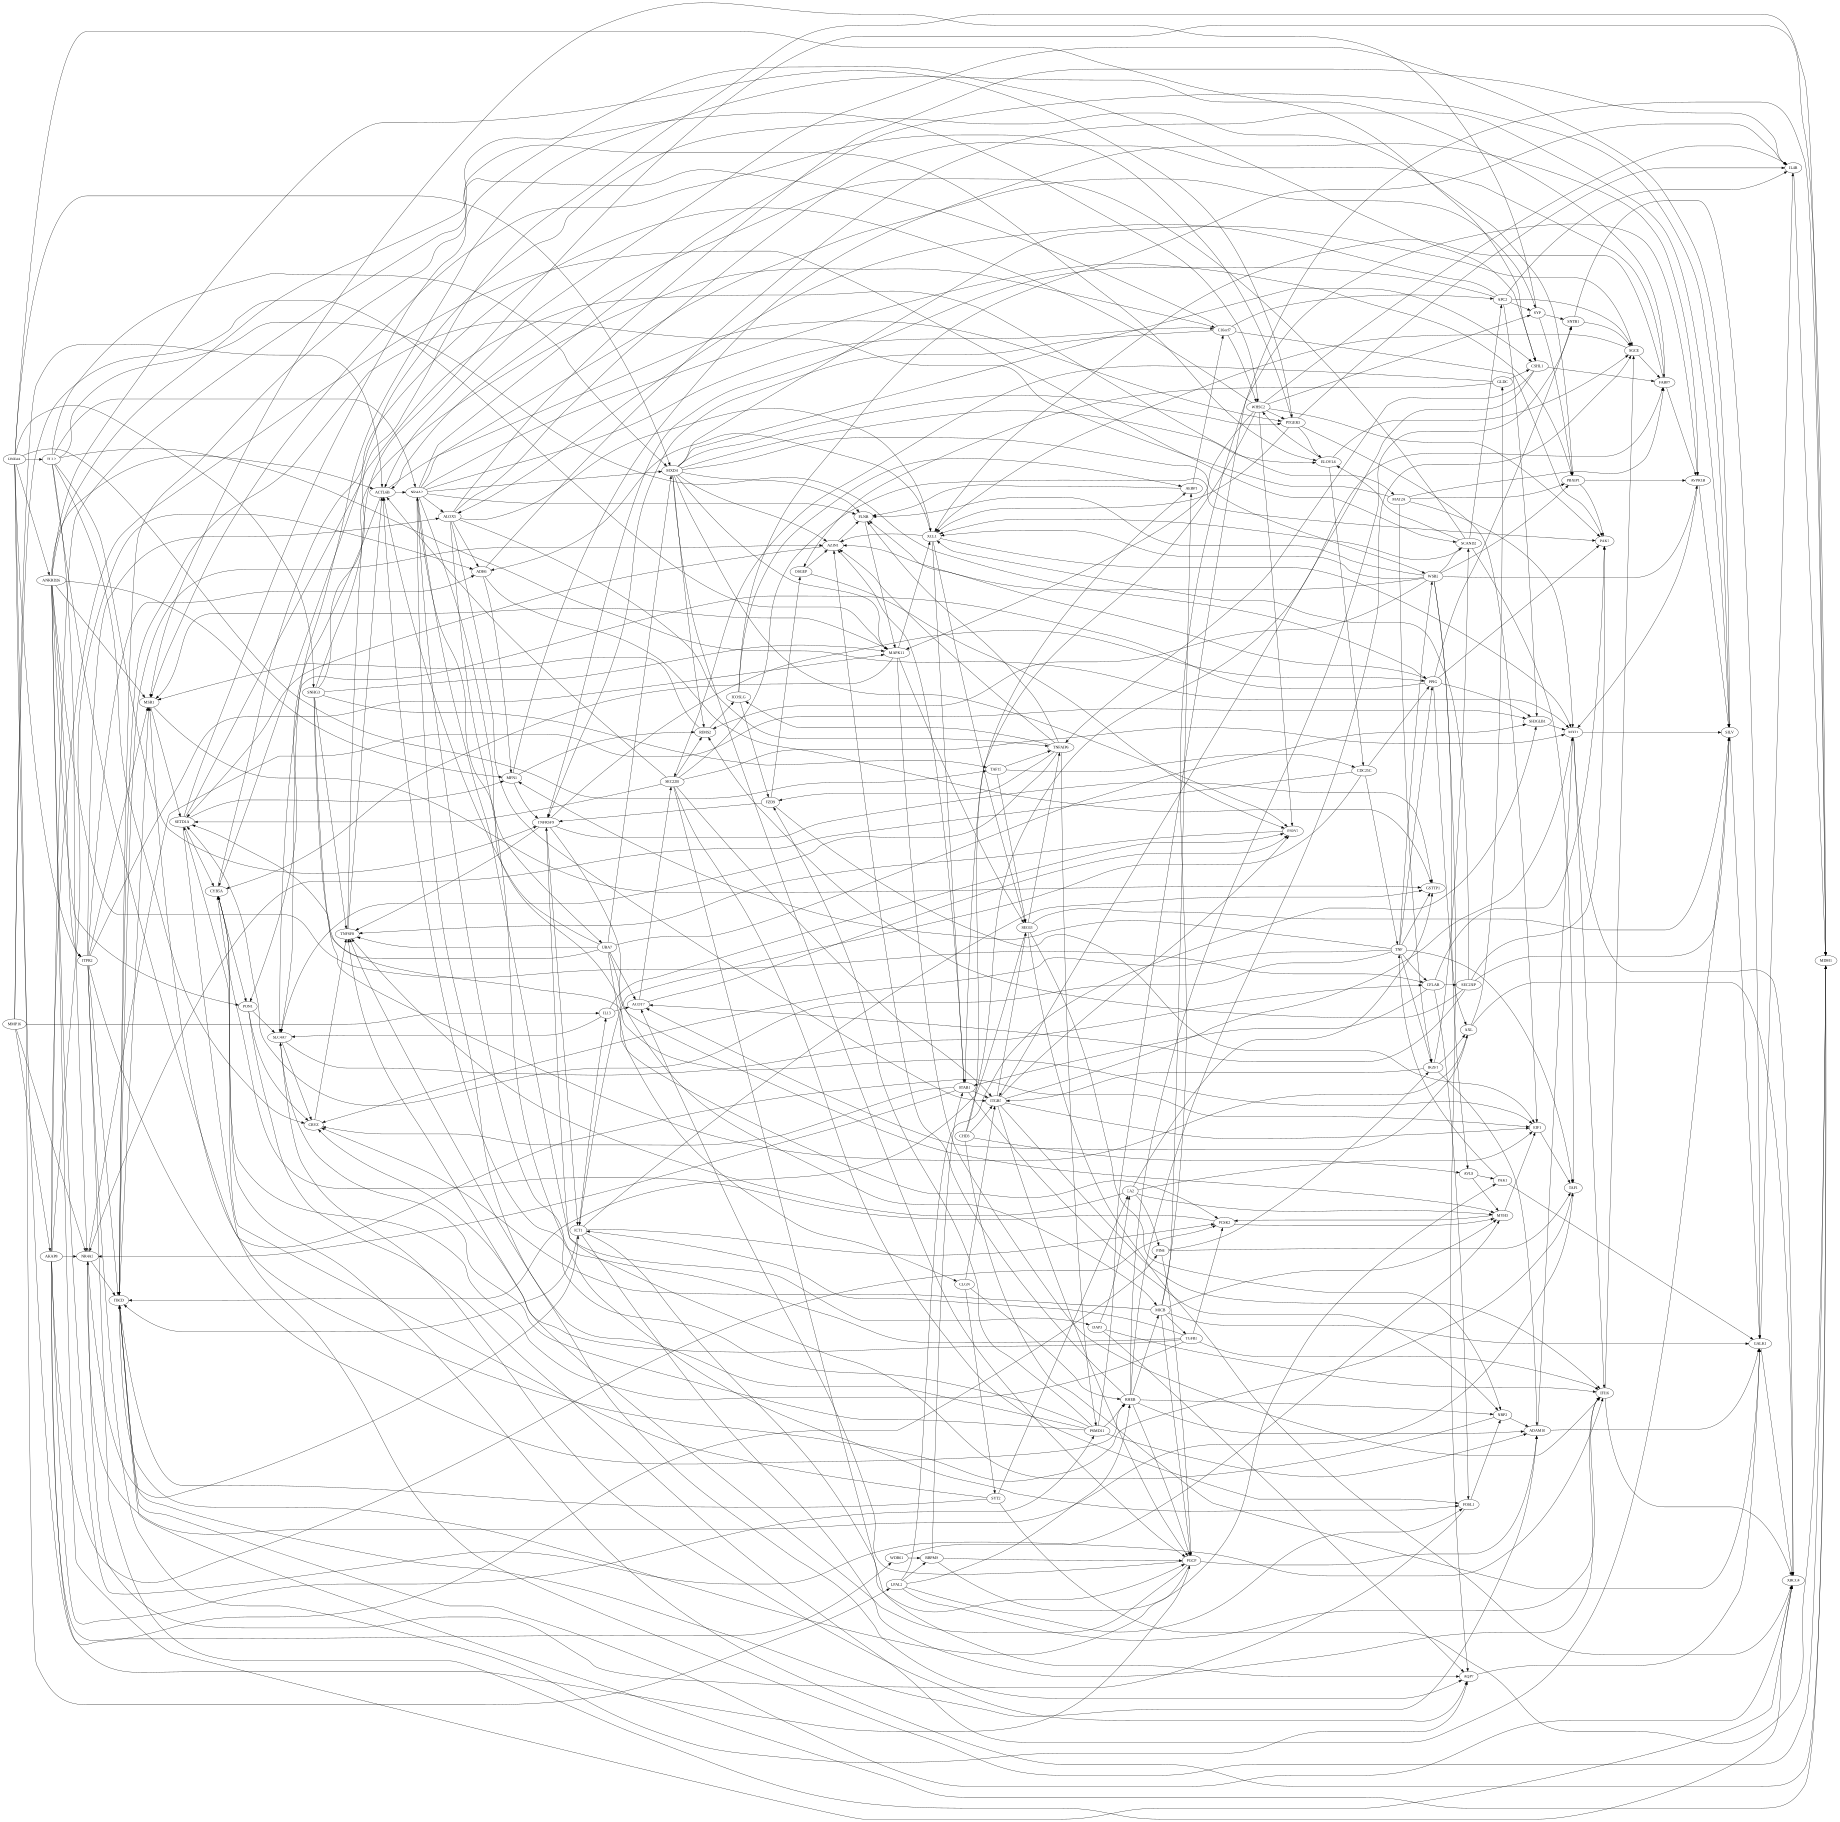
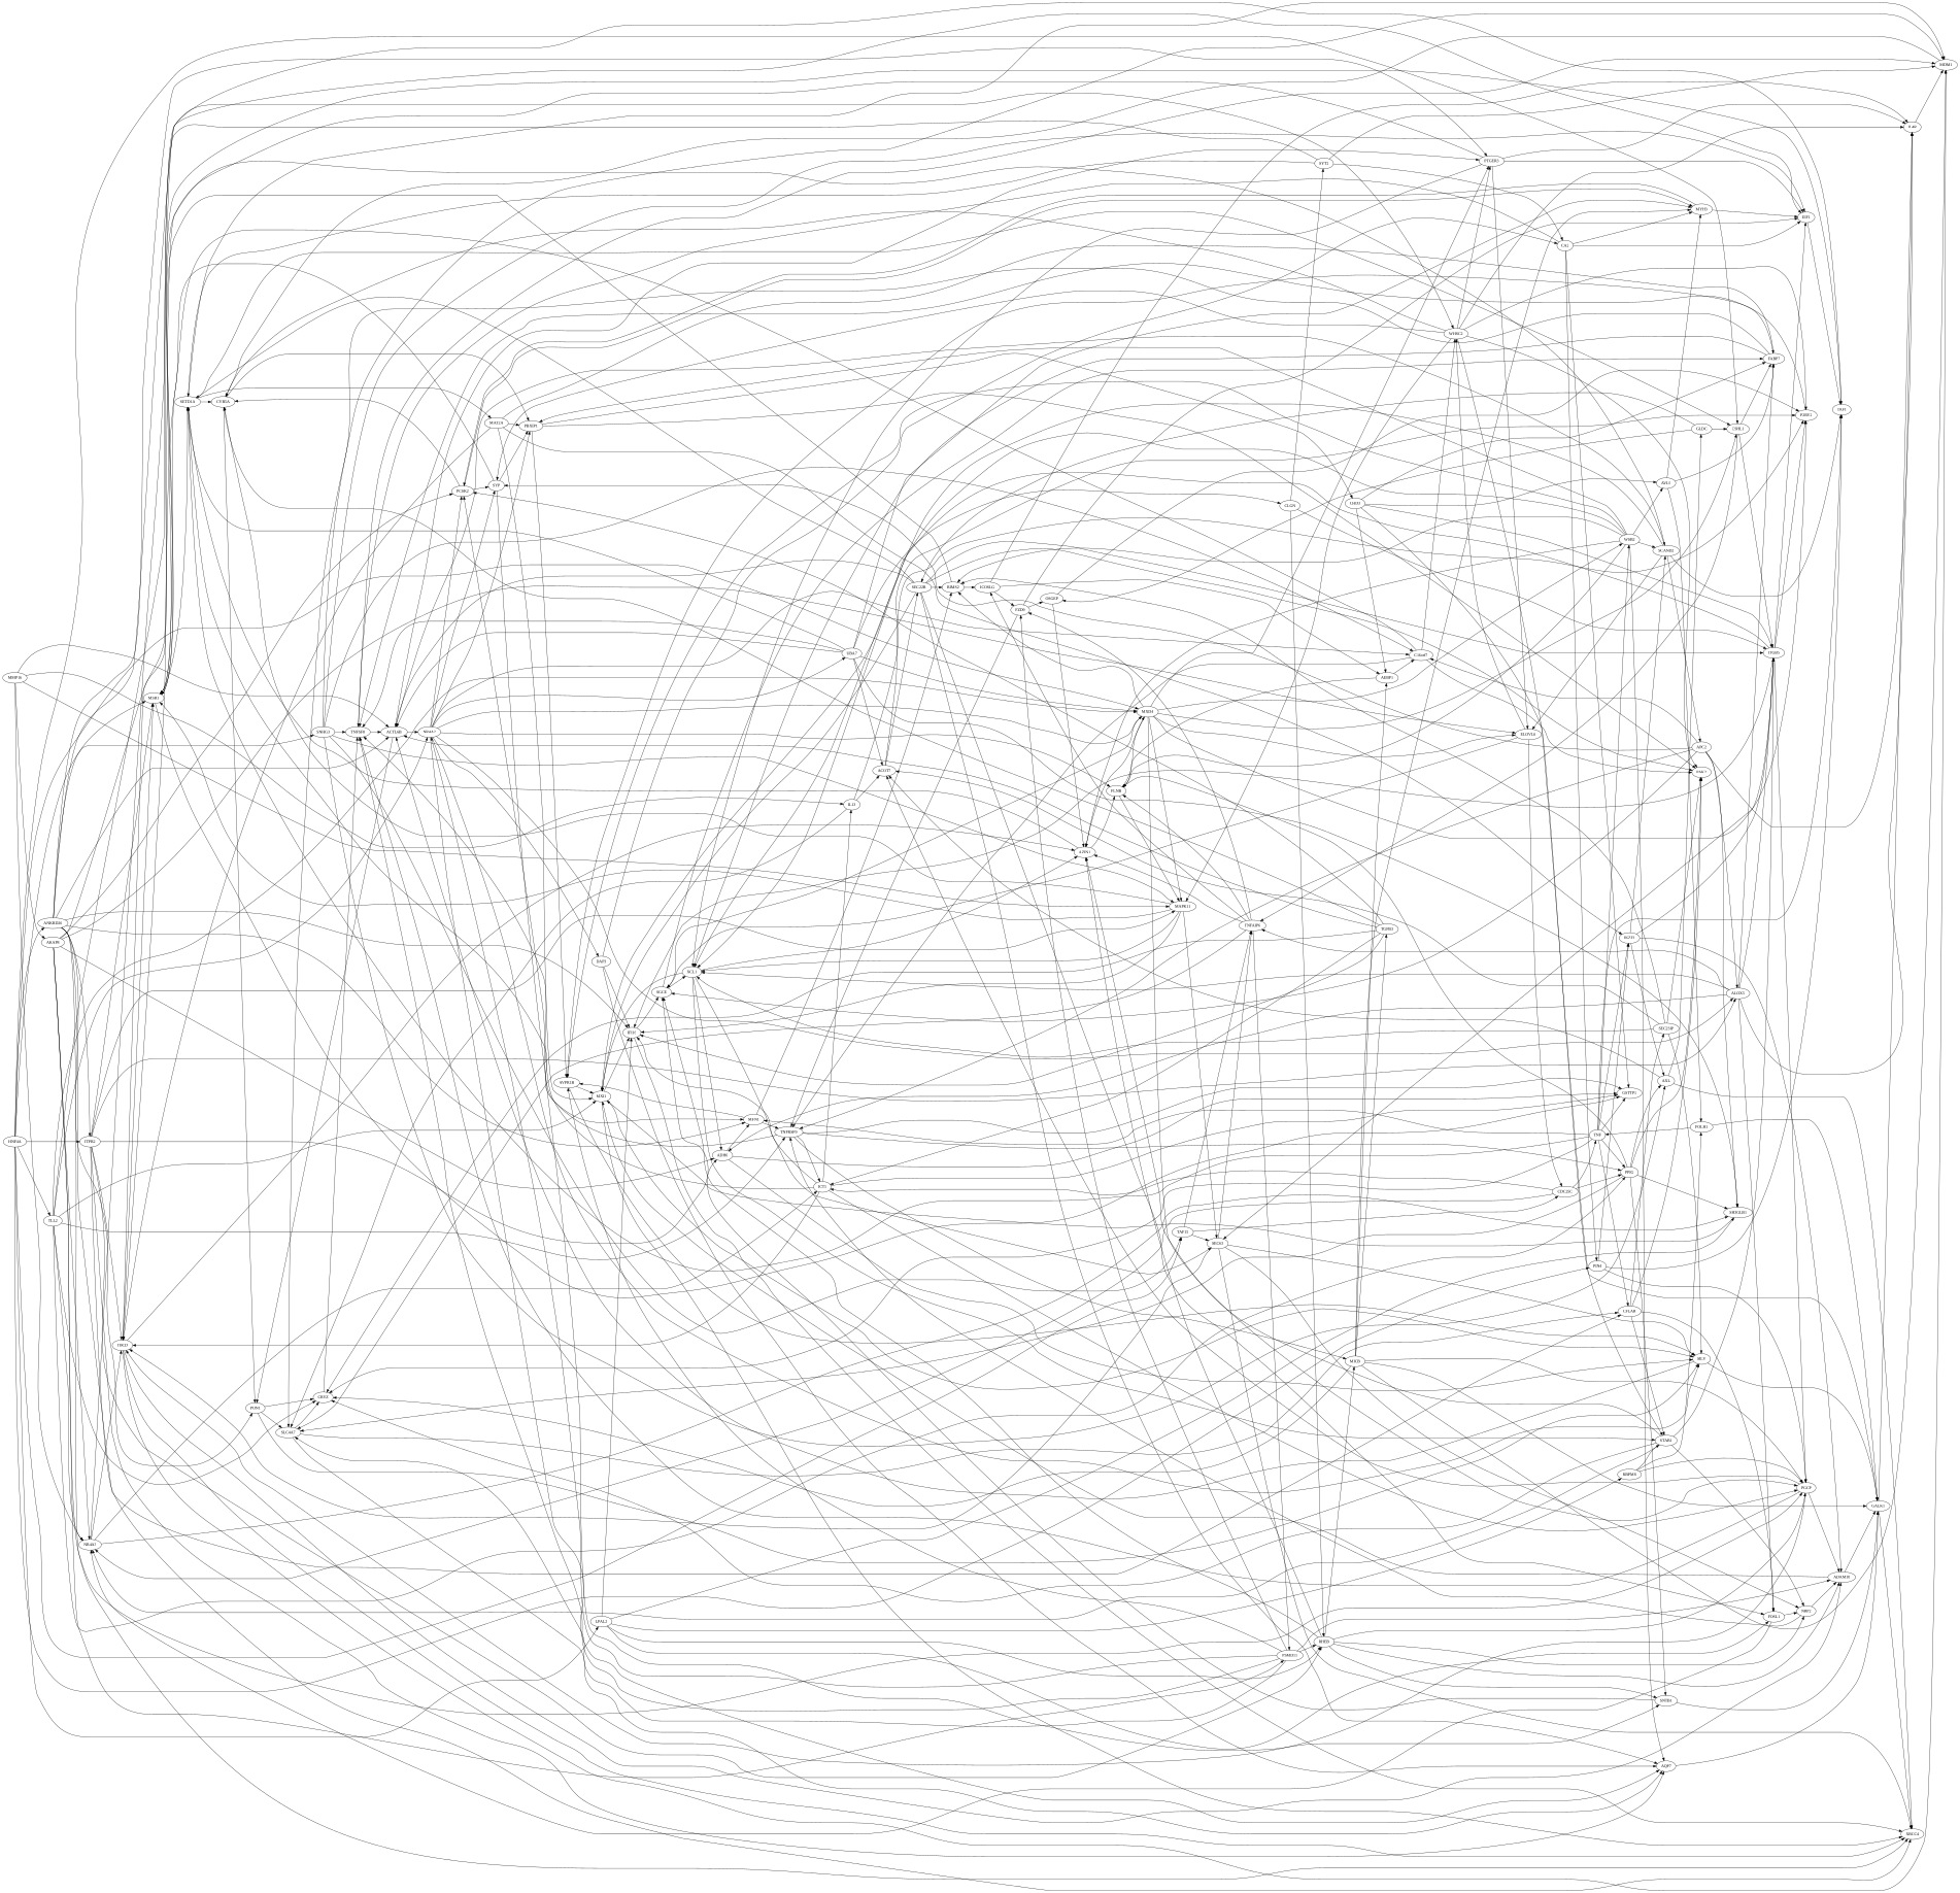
  digraph {
    fontname="Liberation Serif"
    rankdir=LR
    node [fontname="Liberation Serif"]
    edge [fontname="Liberation Serif"]
    n1 [label=MMP16]
    n2 [label=AKAP8]
    n3 [label=IL13]
    n4 [label=ACTL6B]
    n5 [label=MAPK11]
    n6 [label=NR4A3]
    n7 [label=ADH6]
    n8 [label=PGCP]
    n9 [label=PSMD11]
    n10 [label=ELOVL6]
    n11 [label=SCAND2]
-   n12 [label=WDR61]
    n13 [label=PCSK2]
    n14 [label=ACOT7]
    n15 [label=P2RY2]
    n16 [label=SLC4A7]
    n17 [label=NR4A2]
    n18 [label=PON1]
    n19 [label=PTGER3]
    n20 [label=MSR1]
    n21 [label=SEC63]
    n22 [label=IFI16]
    n23 [label=XCL1]
    n24 [label=CYB5A]
    n25 [label=TBCD]
    n26 [label=SH3GLB1]
    n27 [label=ICT1]
    n28 [label=TAF1]
    n29 [label=ITPR2]
    n30 [label=XRCC4]
    n31 [label=AQP7]
    n32 [label=ALOX5]
    n33 [label=RHEB]
    n34 [label=SILV]
    n35 [label=MFN1]
    n36 [label=GSTTP1]
    n37 [label=SETD1A]
    n38 [label=GALK1]
    n39 [label=TNFAIP6]
    n40 [label=FOSL1]
    n41 [label=FABP7]
    n42 [label=ITGB5]
    n43 [label=IL4R]
    n44 [label=MDM1]
    n45 [label=AZIN1]
    n46 [label=ADAM10]
    n47 [label=NRP2]
    n48 [label=SGCE]
    n49 [label=SNTB1]
    n50 [label=MICB]
    n51 [label=TLL2]
    n52 [label=CRYZ]
    n53 [label=EIF1]
    n54 [label=PPIG]
    n55 [label=MXI1]
    n56 [label=MXD4]
    n57 [label=TNFRSF9]
    n58 [label=TNFSF8]
    n59 [label=AXL]
    n60 [label=FLNB]
    n61 [label=PAK2]
    n62 [label=RIMS2]
    n63 [label=WSB2]
    n64 [label=CSHL1]
    n65 [label=C16orf7]
    n66 [label=UBA7]
    n67 [label=PBXIP1]
    n68 [label=DAP3]
    n69 [label=SYP]
    n70 [label=SNHG3]
    n71 [label=TAF15]
    n72 [label=CDC25C]
    n73 [label=WHSC2]
    n74 [label=APC2]
    n75 [label=GLDC]
    n76 [label=AVPR1B]
    n77 [label=ICOSLG]
    n78 [label=TNF]
    n79 [label=FZD9]
    n80 [label=LPAL2]
    n81 [label=RBPMS]
-   n82 [label=PAK1]
+   n82 [label=FOLH1]
    n83 [label=STAB1]
    n84 [label=MYH3]
    n85 [label=CLGN]
    n86 [label=SYT2]
    n87 [label=SEC22B]
    n88 [label=MAT2A]
    n89 [label=OSGEP]
    n90 [label=ANKRD26]
    n91 [label=CFLAR]
    n92 [label=SEC23IP]
    n93 [label=AVL9]
    n94 [label=CHD3]
    n95 [label=IKZF1]
    n96 [label=HNF4A]
    n97 [label=PIN4]
    n98 [label=TGFB3]
    n99 [label=CA2]
    n100 [label=AEBP1]
    n1 -> n2
    n1 -> n3
    n1 -> n4
    n1 -> n5
    n1 -> n6
    n2 -> n6
    n2 -> n7
    n2 -> n8
    n2 -> n9
    n2 -> n10
    n2 -> n11
-   n2 -> n12
    n2 -> n13
    n3 -> n14
    n3 -> n15
    n3 -> n16
    n4 -> n17
    n4 -> n18
    n4 -> n19
    n5 -> n20
    n5 -> n21
    n5 -> n22
    n5 -> n23
    n5 -> n24
    n6 -> n25
    n6 -> n26
    n6 -> n27
    n6 -> n28
    n7 -> n34
    n7 -> n35
    n7 -> n36
    n8 -> n14
    n8 -> n25
    n8 -> n46
    n8 -> n58
    n9 -> n16
    n9 -> n17
    n9 -> n33
    n9 -> n46
    n9 -> n58
    n9 -> n76
    n9 -> n79
    n10 -> n48
    n10 -> n72
    n10 -> n73
    n11 -> n4
    n11 -> n10
    n11 -> n23
    n11 -> n28
    n11 -> n74
-   n12 -> n81
-   n12 -> n84
    n13 -> n24
+   n13 -> n69
    n13 -> n84
    n14 -> n15
    n14 -> n87
    n15 -> n58
    n16 -> n31
    n16 -> n52
    n16 -> n91
    n17 -> n13
    n17 -> n31
    n17 -> n32
    n17 -> n34
    n17 -> n56
    n17 -> n60
    n17 -> n65
    n17 -> n66
    n17 -> n67
    n17 -> n68
    n17 -> n69
    n18 -> n16
    n18 -> n34
    n18 -> n52
    n19 -> n10
    n19 -> n20
    n19 -> n23
    n19 -> n43
    n19 -> n53
    n20 -> n36
    n20 -> n37
    n21 -> n25
    n21 -> n30
    n21 -> n34
    n21 -> n39
    n21 -> n47
    n22 -> n30
    n22 -> n48
    n23 -> n7
    n23 -> n21
    n23 -> n45
    n23 -> n55
    n23 -> n83
    n24 -> n18
    n24 -> n67
    n25 -> n20
    n25 -> n30
    n25 -> n44
    n25 -> n45
    n25 -> n46
    n26 -> n55
    n27 -> n3
    n27 -> n8
    n27 -> n13
    n27 -> n22
    n27 -> n25
    n27 -> n36
    n28 -> n20
    n29 -> n5
    n29 -> n7
    n29 -> n20
    n29 -> n25
    n29 -> n30
    n29 -> n31
    n29 -> n32
    n29 -> n33
    n31 -> n38
    n32 -> n7
    n32 -> n23
    n32 -> n39
    n32 -> n40
    n32 -> n41
    n32 -> n42
    n32 -> n43
    n33 -> n8
    n33 -> n45
    n33 -> n46
    n33 -> n47
    n33 -> n48
    n33 -> n49
    n33 -> n50
    n34 -> n4
    n34 -> n38
    n35 -> n57
    n35 -> n62
    n35 -> n76
    n37 -> n24
    n37 -> n35
    n37 -> n44
    n37 -> n64
    n37 -> n88
    n38 -> n30
    n38 -> n43
    n39 -> n9
    n39 -> n16
    n39 -> n45
    n39 -> n60
    n39 -> n77
    n39 -> n79
    n40 -> n6
    n40 -> n47
    n41 -> n16
    n41 -> n23
    n41 -> n76
    n42 -> n8
    n42 -> n15
    n42 -> n21
    n42 -> n22
    n42 -> n53
    n42 -> n55
    n43 -> n44
    n44 -> n24
    n45 -> n37
    n45 -> n60
    n46 -> n38
    n46 -> n55
    n47 -> n46
    n47 -> n57
    n48 -> n23
    n48 -> n41
    n49 -> n38
    n49 -> n48
    n50 -> n8
    n50 -> n38
    n50 -> n44
    n50 -> n52
    n50 -> n84
    n50 -> n98
    n50 -> n100
    n51 -> n6
    n51 -> n17
    n51 -> n52
    n51 -> n53
    n51 -> n54
    n51 -> n55
    n51 -> n56
    n51 -> n57
    n52 -> n58
    n53 -> n28
    n54 -> n16
    n54 -> n26
    n54 -> n49
    n54 -> n59
    n54 -> n60
    n54 -> n61
    n55 -> n22
    n55 -> n30
    n55 -> n34
    n56 -> n5
    n56 -> n8
    n56 -> n10
    n56 -> n15
    n56 -> n19
    n56 -> n45
    n56 -> n48
-   n56 -> n60
+   n60 -> n56
    n56 -> n62
    n56 -> n63
    n56 -> n64
    n57 -> n27
    n57 -> n36
    n57 -> n50
    n57 -> n54
    n57 -> n58
    n58 -> n4
    n58 -> n44
    n59 -> n14
    n59 -> n30
    n59 -> n75
    n60 -> n5
    n62 -> n20
    n62 -> n77
    n63 -> n11
    n63 -> n23
    n63 -> n31
    n63 -> n45
    n63 -> n60
    n63 -> n62
    n63 -> n67
    n63 -> n76
    n63 -> n93
    n64 -> n39
    n64 -> n41
    n64 -> n42
    n65 -> n25
    n65 -> n57
    n65 -> n61
    n65 -> n73
-   n65 -> n74
+   n74 -> n65
    n66 -> n4
    n66 -> n14
    n66 -> n26
    n66 -> n37
    n66 -> n56
    n66 -> n58
    n66 -> n84
    n66 -> n85
    n67 -> n61
    n67 -> n76
+   n67 -> n94
    n68 -> n22
    n68 -> n31
    n68 -> n99
    n69 -> n20
    n69 -> n49
    n69 -> n67
    n70 -> n5
    n70 -> n44
    n70 -> n53
    n70 -> n58
    n70 -> n59
    n70 -> n65
    n70 -> n71
    n71 -> n21
    n71 -> n39
    n71 -> n72
    n72 -> n6
    n72 -> n27
    n72 -> n54
    n72 -> n78
    n73 -> n5
    n73 -> n15
    n73 -> n19
    n73 -> n24
    n73 -> n43
    n73 -> n61
    n73 -> n69
    n73 -> n83
    n74 -> n26
    n74 -> n32
    n74 -> n43
    n74 -> n48
    n74 -> n57
    n74 -> n69
    n75 -> n64
    n75 -> n87
    n75 -> n89
    n76 -> n34
    n76 -> n55
    n77 -> n43
    n77 -> n79
    n77 -> n100
    n78 -> n28
    n78 -> n35
    n78 -> n36
    n78 -> n37
    n78 -> n52
    n78 -> n54
    n78 -> n63
    n78 -> n91
    n78 -> n95
    n79 -> n53
    n79 -> n57
    n79 -> n89
    n80 -> n22
    n80 -> n26
    n80 -> n33
    n80 -> n40
    n80 -> n81
    n81 -> n8
    n81 -> n82
    n81 -> n83
    n82 -> n38
    n82 -> n78
    n83 -> n6
    n83 -> n42
    n83 -> n45
    n83 -> n47
    n83 -> n52
    n84 -> n13
    n84 -> n53
    n85 -> n33
    n85 -> n42
    n85 -> n86
    n86 -> n25
    n86 -> n37
    n86 -> n44
    n86 -> n99
    n87 -> n4
    n87 -> n31
    n87 -> n37
    n87 -> n40
    n87 -> n42
    n87 -> n55
    n87 -> n61
    n87 -> n62
    n88 -> n25
    n88 -> n41
    n88 -> n55
    n88 -> n67
    n88 -> n95
    n89 -> n15
    n89 -> n45
    n90 -> n4
    n90 -> n18
    n90 -> n19
    n90 -> n20
    n90 -> n22
    n90 -> n29
    n90 -> n30
    n90 -> n35
    n90 -> n73
    n90 -> n91
    n91 -> n40
    n91 -> n61
    n91 -> n83
    n91 -> n92
    n92 -> n14
    n92 -> n23
    n92 -> n34
    n92 -> n61
    n92 -> n62
+   n93 -> n41
    n93 -> n82
    n93 -> n84
    n94 -> n38
    n94 -> n41
    n94 -> n42
    n94 -> n93
    n94 -> n100
    n95 -> n11
    n95 -> n42
    n95 -> n46
    n95 -> n59
    n96 -> n29
    n96 -> n51
    n96 -> n56
    n96 -> n64
    n96 -> n70
    n96 -> n71
    n96 -> n80
    n96 -> n90
    n96 -> n97
    n97 -> n8
    n97 -> n28
    n97 -> n95
    n98 -> n4
    n98 -> n13
    n98 -> n22
    n98 -> n24
    n98 -> n27
    n98 -> n52
    n99 -> n36
    n99 -> n53
    n99 -> n58
    n99 -> n84
    n99 -> n97
    n100 -> n60
    n100 -> n65
  }
